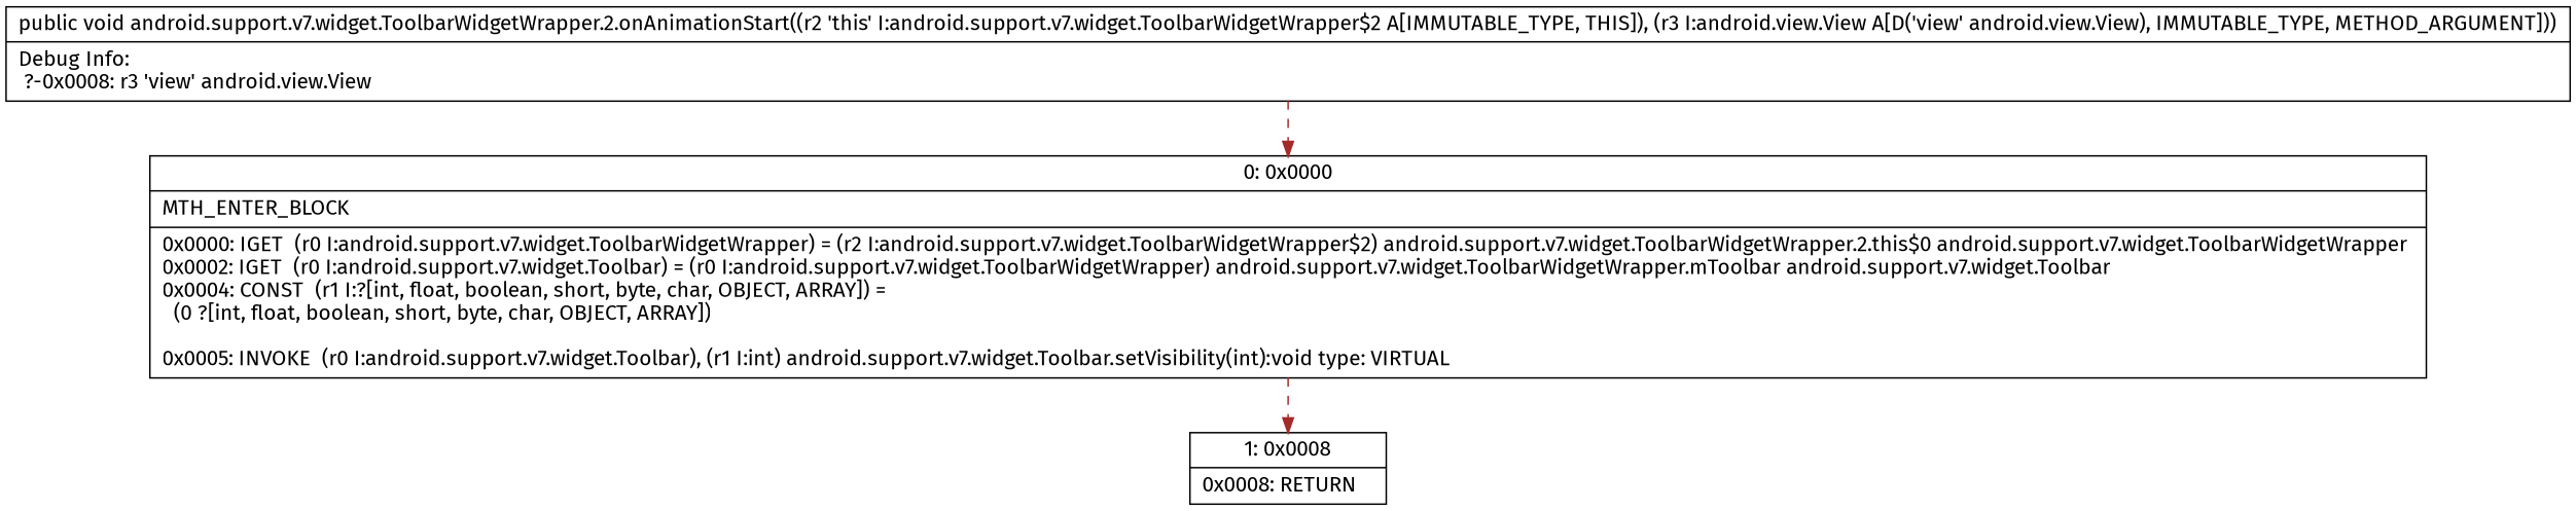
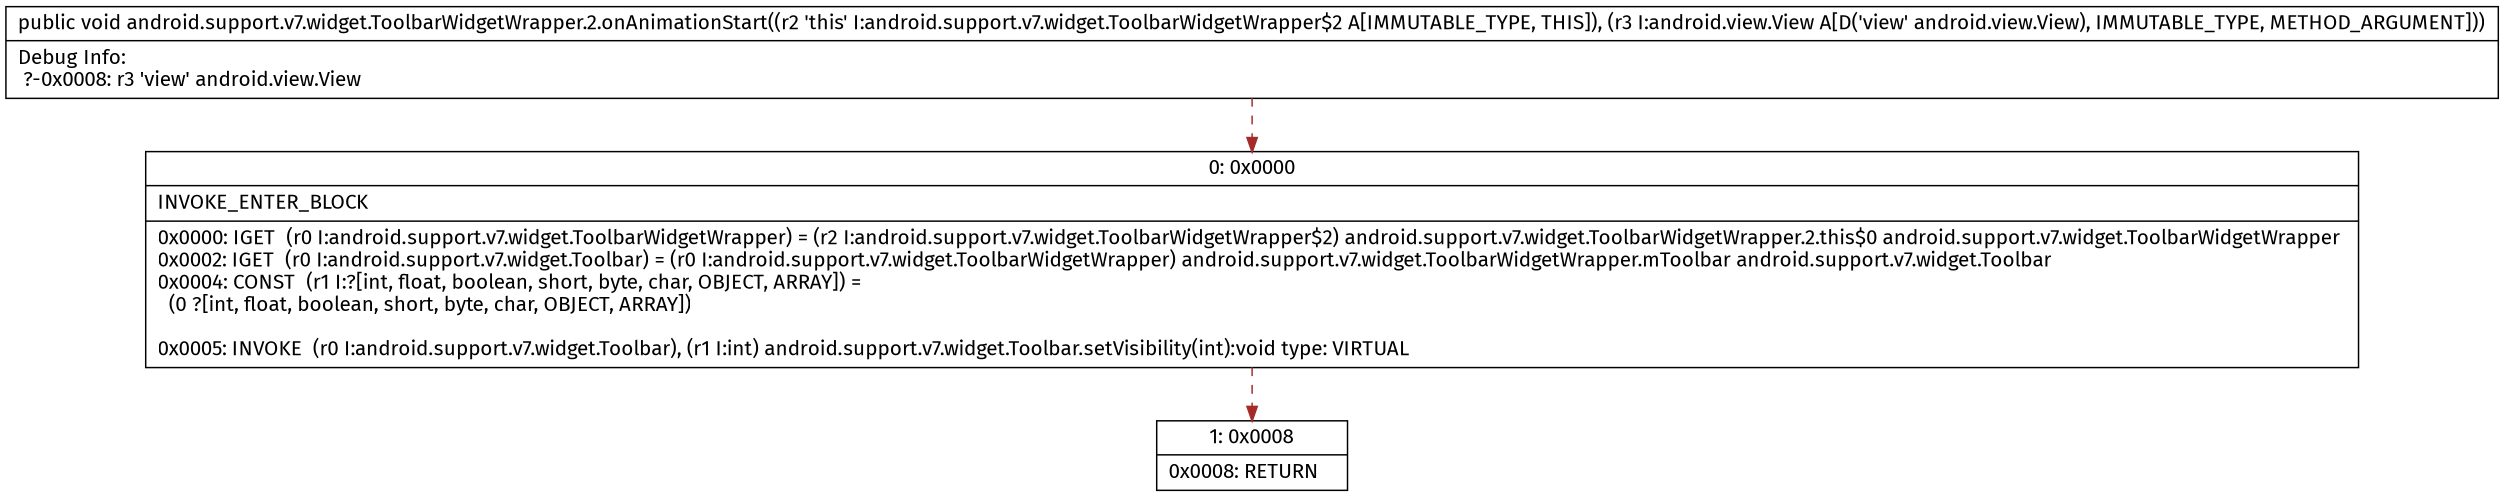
  digraph {
    fontname="Fira Sans"
    node [shape=record fontname="Fira Sans"]
    edge [color=brown style=dashed fontname="Fira Sans"]
-   n1 [label="{0\:\ 0x0000|MTH_ENTER_BLOCK\l|0x0000: IGET  (r0 I:android.support.v7.widget.ToolbarWidgetWrapper) = (r2 I:android.support.v7.widget.ToolbarWidgetWrapper$2) android.support.v7.widget.ToolbarWidgetWrapper.2.this$0 android.support.v7.widget.ToolbarWidgetWrapper \l0x0002: IGET  (r0 I:android.support.v7.widget.Toolbar) = (r0 I:android.support.v7.widget.ToolbarWidgetWrapper) android.support.v7.widget.ToolbarWidgetWrapper.mToolbar android.support.v7.widget.Toolbar \l0x0004: CONST  (r1 I:?[int, float, boolean, short, byte, char, OBJECT, ARRAY]) = \l  (0 ?[int, float, boolean, short, byte, char, OBJECT, ARRAY])\l \l0x0005: INVOKE  (r0 I:android.support.v7.widget.Toolbar), (r1 I:int) android.support.v7.widget.Toolbar.setVisibility(int):void type: VIRTUAL \l}"]
+   n1 [label="{0\:\ 0x0000|INVOKE_ENTER_BLOCK\l|0x0000: IGET  (r0 I:android.support.v7.widget.ToolbarWidgetWrapper) = (r2 I:android.support.v7.widget.ToolbarWidgetWrapper$2) android.support.v7.widget.ToolbarWidgetWrapper.2.this$0 android.support.v7.widget.ToolbarWidgetWrapper \l0x0002: IGET  (r0 I:android.support.v7.widget.Toolbar) = (r0 I:android.support.v7.widget.ToolbarWidgetWrapper) android.support.v7.widget.ToolbarWidgetWrapper.mToolbar android.support.v7.widget.Toolbar \l0x0004: CONST  (r1 I:?[int, float, boolean, short, byte, char, OBJECT, ARRAY]) = \l  (0 ?[int, float, boolean, short, byte, char, OBJECT, ARRAY])\l \l0x0005: INVOKE  (r0 I:android.support.v7.widget.Toolbar), (r1 I:int) android.support.v7.widget.Toolbar.setVisibility(int):void type: VIRTUAL \l}"]
    n2 [label="{1\:\ 0x0008|0x0008: RETURN   \l}"]
    n3 [label="{public void android.support.v7.widget.ToolbarWidgetWrapper.2.onAnimationStart((r2 'this' I:android.support.v7.widget.ToolbarWidgetWrapper$2 A[IMMUTABLE_TYPE, THIS]), (r3 I:android.view.View A[D('view' android.view.View), IMMUTABLE_TYPE, METHOD_ARGUMENT]))  | Debug Info:\l  ?\-0x0008: r3 'view' android.view.View\l}"]
    n1 -> n2
    n3 -> n1
  }
